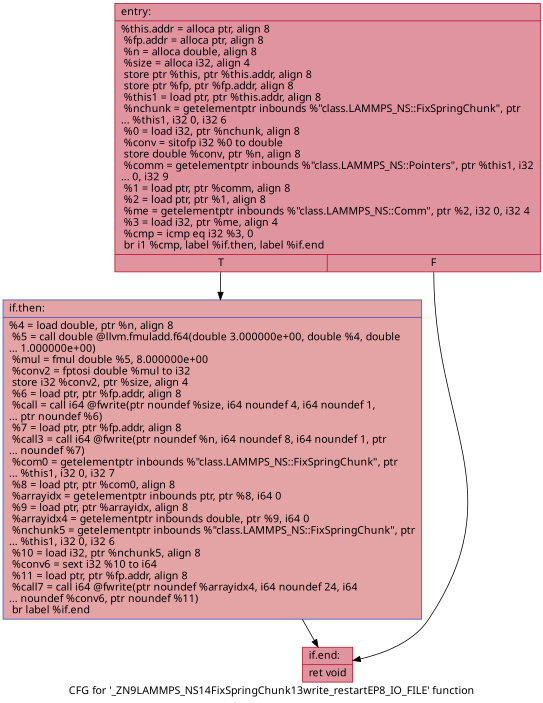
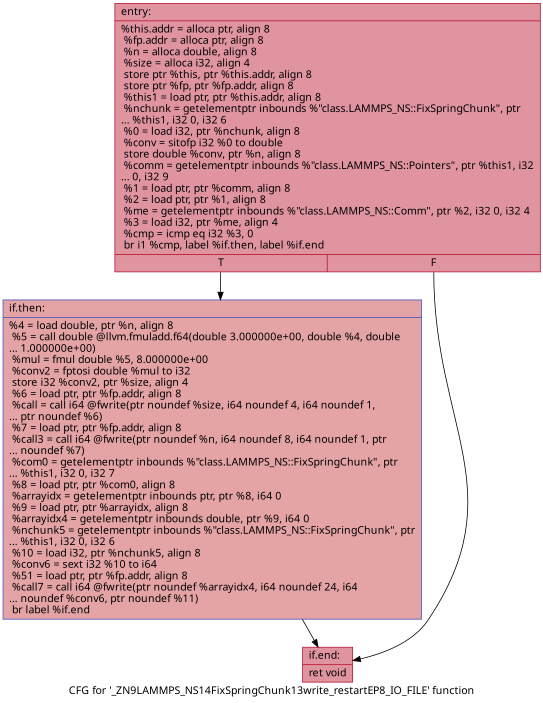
  digraph {
    label="CFG for '_ZN9LAMMPS_NS14FixSpringChunk13write_restartEP8_IO_FILE' function"
    fontname="Noto Sans"
    node [color="#b70d28ff" fillcolor="#b70d2870" fontname="Noto Sans" shape=record style=filled]
    edge [fontname="Noto Sans"]
    n1 [label="{entry:\l|  %this.addr = alloca ptr, align 8\l  %fp.addr = alloca ptr, align 8\l  %n = alloca double, align 8\l  %size = alloca i32, align 4\l  store ptr %this, ptr %this.addr, align 8\l  store ptr %fp, ptr %fp.addr, align 8\l  %this1 = load ptr, ptr %this.addr, align 8\l  %nchunk = getelementptr inbounds %\"class.LAMMPS_NS::FixSpringChunk\", ptr\l... %this1, i32 0, i32 6\l  %0 = load i32, ptr %nchunk, align 8\l  %conv = sitofp i32 %0 to double\l  store double %conv, ptr %n, align 8\l  %comm = getelementptr inbounds %\"class.LAMMPS_NS::Pointers\", ptr %this1, i32\l... 0, i32 9\l  %1 = load ptr, ptr %comm, align 8\l  %2 = load ptr, ptr %1, align 8\l  %me = getelementptr inbounds %\"class.LAMMPS_NS::Comm\", ptr %2, i32 0, i32 4\l  %3 = load i32, ptr %me, align 4\l  %cmp = icmp eq i32 %3, 0\l  br i1 %cmp, label %if.then, label %if.end\l|{<s0>T|<s1>F}}"]
-   n2 [color="#3d50c3ff" fillcolor="#c32e3170" label="{if.then:\l|  %4 = load double, ptr %n, align 8\l  %5 = call double @llvm.fmuladd.f64(double 3.000000e+00, double %4, double\l... 1.000000e+00)\l  %mul = fmul double %5, 8.000000e+00\l  %conv2 = fptosi double %mul to i32\l  store i32 %conv2, ptr %size, align 4\l  %6 = load ptr, ptr %fp.addr, align 8\l  %call = call i64 @fwrite(ptr noundef %size, i64 noundef 4, i64 noundef 1,\l... ptr noundef %6)\l  %7 = load ptr, ptr %fp.addr, align 8\l  %call3 = call i64 @fwrite(ptr noundef %n, i64 noundef 8, i64 noundef 1, ptr\l... noundef %7)\l  %com0 = getelementptr inbounds %\"class.LAMMPS_NS::FixSpringChunk\", ptr\l... %this1, i32 0, i32 7\l  %8 = load ptr, ptr %com0, align 8\l  %arrayidx = getelementptr inbounds ptr, ptr %8, i64 0\l  %9 = load ptr, ptr %arrayidx, align 8\l  %arrayidx4 = getelementptr inbounds double, ptr %9, i64 0\l  %nchunk5 = getelementptr inbounds %\"class.LAMMPS_NS::FixSpringChunk\", ptr\l... %this1, i32 0, i32 6\l  %10 = load i32, ptr %nchunk5, align 8\l  %conv6 = sext i32 %10 to i64\l  %11 = load ptr, ptr %fp.addr, align 8\l  %call7 = call i64 @fwrite(ptr noundef %arrayidx4, i64 noundef 24, i64\l... noundef %conv6, ptr noundef %11)\l  br label %if.end\l}"]
+   n2 [color="#3d50c3ff" fillcolor="#c32e3170" label="{if.then:\l|  %4 = load double, ptr %n, align 8\l  %5 = call double @llvm.fmuladd.f64(double 3.000000e+00, double %4, double\l... 1.000000e+00)\l  %mul = fmul double %5, 8.000000e+00\l  %conv2 = fptosi double %mul to i32\l  store i32 %conv2, ptr %size, align 4\l  %6 = load ptr, ptr %fp.addr, align 8\l  %call = call i64 @fwrite(ptr noundef %size, i64 noundef 4, i64 noundef 1,\l... ptr noundef %6)\l  %7 = load ptr, ptr %fp.addr, align 8\l  %call3 = call i64 @fwrite(ptr noundef %n, i64 noundef 8, i64 noundef 1, ptr\l... noundef %7)\l  %com0 = getelementptr inbounds %\"class.LAMMPS_NS::FixSpringChunk\", ptr\l... %this1, i32 0, i32 7\l  %8 = load ptr, ptr %com0, align 8\l  %arrayidx = getelementptr inbounds ptr, ptr %8, i64 0\l  %9 = load ptr, ptr %arrayidx, align 8\l  %arrayidx4 = getelementptr inbounds double, ptr %9, i64 0\l  %nchunk5 = getelementptr inbounds %\"class.LAMMPS_NS::FixSpringChunk\", ptr\l... %this1, i32 0, i32 6\l  %10 = load i32, ptr %nchunk5, align 8\l  %conv6 = sext i32 %10 to i64\l  %51 = load ptr, ptr %fp.addr, align 8\l  %call7 = call i64 @fwrite(ptr noundef %arrayidx4, i64 noundef 24, i64\l... noundef %conv6, ptr noundef %11)\l  br label %if.end\l}"]
    n3 [label="{if.end:\l|  ret void\l}"]
    n1 -> n2 [tailport=s0]
    n1 -> n3 [tailport=s1]
    n2 -> n3
  }
